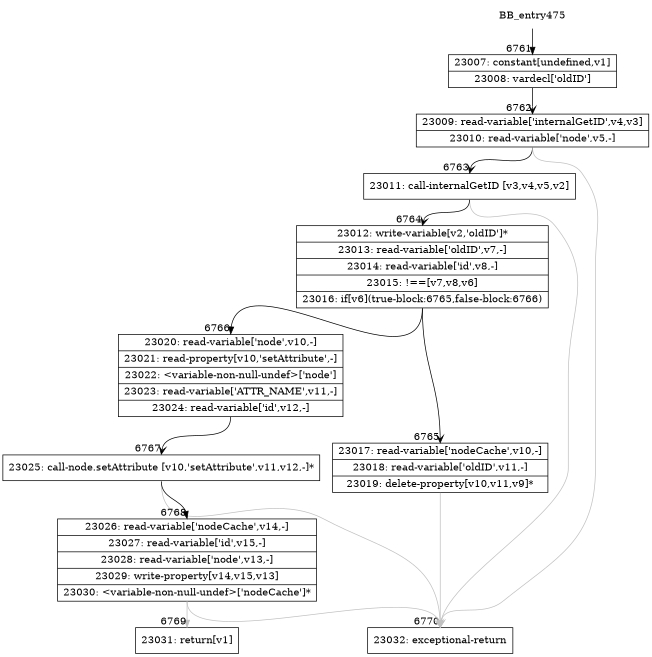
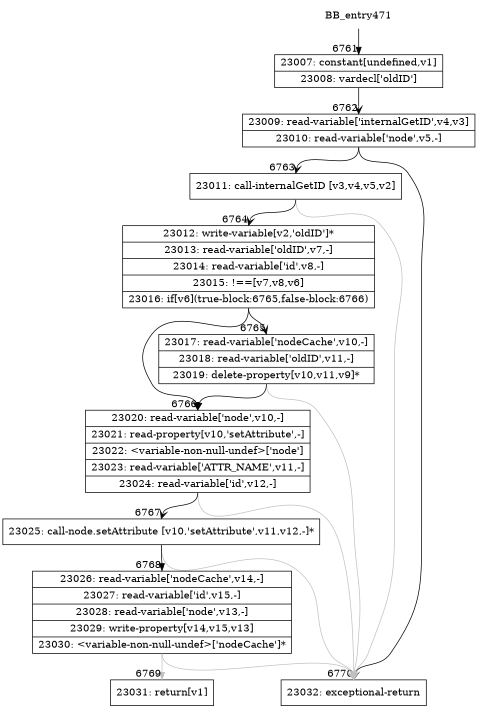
  digraph {
    rankdir=TD
    node [shape=record]
    edge [arrowhead=vee headport=n tailport=s]
-   BB_entry471 [shape=none label=BB_entry475]
+   BB_entry471 [shape=none]
    n2 [label="{23007: constant[undefined,v1]|23008: vardecl['oldID']}"]
    n3 [label="{23009: read-variable['internalGetID',v4,v3]|23010: read-variable['node',v5,-]}"]
    n4 [label="{23011: call-internalGetID [v3,v4,v5,v2]}"]
    n5 [label="{23032: exceptional-return}"]
    n6 [label="{23012: write-variable[v2,'oldID']*|23013: read-variable['oldID',v7,-]|23014: read-variable['id',v8,-]|23015: !==[v7,v8,v6]|23016: if[v6](true-block:6765,false-block:6766)}"]
    n7 [label="{23017: read-variable['nodeCache',v10,-]|23018: read-variable['oldID',v11,-]|23019: delete-property[v10,v11,v9]*}"]
    n8 [label="{23020: read-variable['node',v10,-]|23021: read-property[v10,'setAttribute',-]|23022: \<variable-non-null-undef\>['node']|23023: read-variable['ATTR_NAME',v11,-]|23024: read-variable['id',v12,-]}"]
    n9 [label="{23025: call-node.setAttribute [v10,'setAttribute',v11,v12,-]*}"]
    n10 [label="{23026: read-variable['nodeCache',v14,-]|23027: read-variable['id',v15,-]|23028: read-variable['node',v13,-]|23029: write-property[v14,v15,v13]|23030: \<variable-non-null-undef\>['nodeCache']*}"]
    n11 [label="{23031: return[v1]}"]
    BB_entry471 -> n2 [arrowhead=normal headlabel="    6761"]
    n2 -> n3 [headlabel="      6762"]
    n3 -> n4 [headlabel="      6763"]
-   n3 -> n5 [color=gray headlabel="      6770"]
+   n3 -> n5 [color=black headlabel="      6770"]
    n4 -> n5 [color=gray]
    n4 -> n6 [headlabel="      6764"]
    n6 -> n7 [headlabel="      6765"]
    n6 -> n8 [arrowhead=normal headlabel="      6766"]
    n7 -> n5 [arrowhead=normal color=gray]
+   n7 -> n8 [arrowhead=normal]
+   n8 -> n5 [color=gray]
    n8 -> n9 [headlabel="      6767"]
    n9 -> n5 [color=gray]
    n9 -> n10 [arrowhead=normal headlabel="      6768"]
    n10 -> n5 [color=gray]
    n10 -> n11 [arrowhead=normal color=gray headlabel="      6769"]
  }
